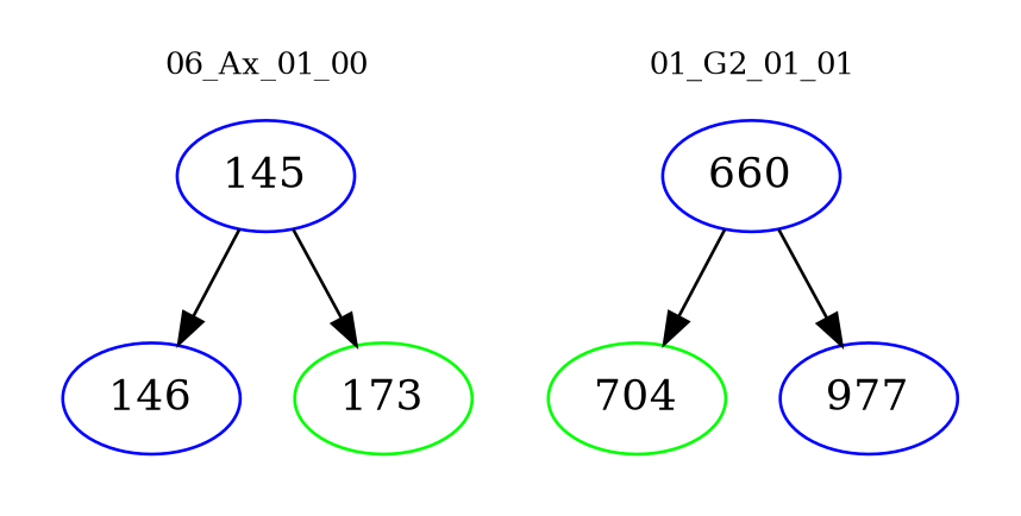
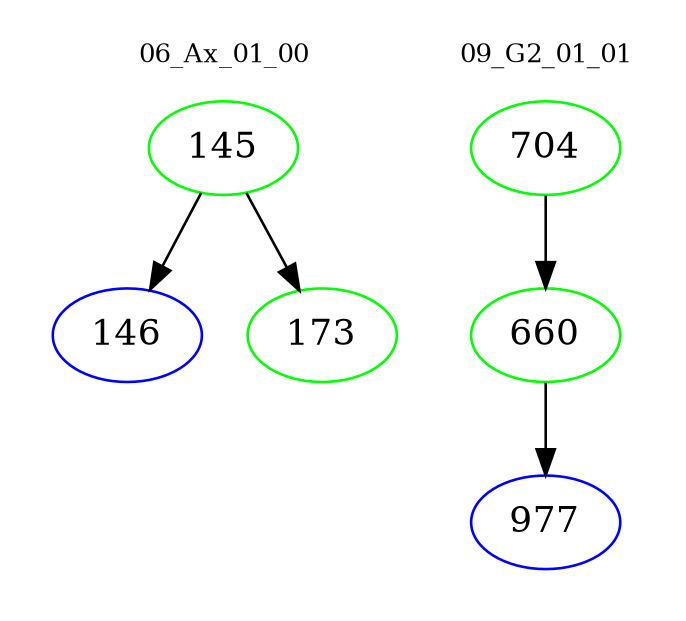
  digraph {
    node [color=blue]
    edge [color=black]
-   n1 [label=145]
+   n1 [color=green label=145]
    n2 [label=146]
    n3 [color=green label=173]
-   n4 [label=660]
+   n4 [color=green label=660]
    n5 [color=green label=704]
    n6 [label=977]
    subgraph cluster_1 {
      color=white
      fontsize=10
      label="06_Ax_01_00"
      n1
      n2
      n3
    }
    subgraph cluster_2 {
      color=white
      fontsize=10
-     label="01_G2_01_01"
+     label="09_G2_01_01"
      n4
      n5
      n6
    }
    n1 -> n2
    n1 -> n3
-   n4 -> n5
+   n5 -> n4
    n4 -> n6
  }
